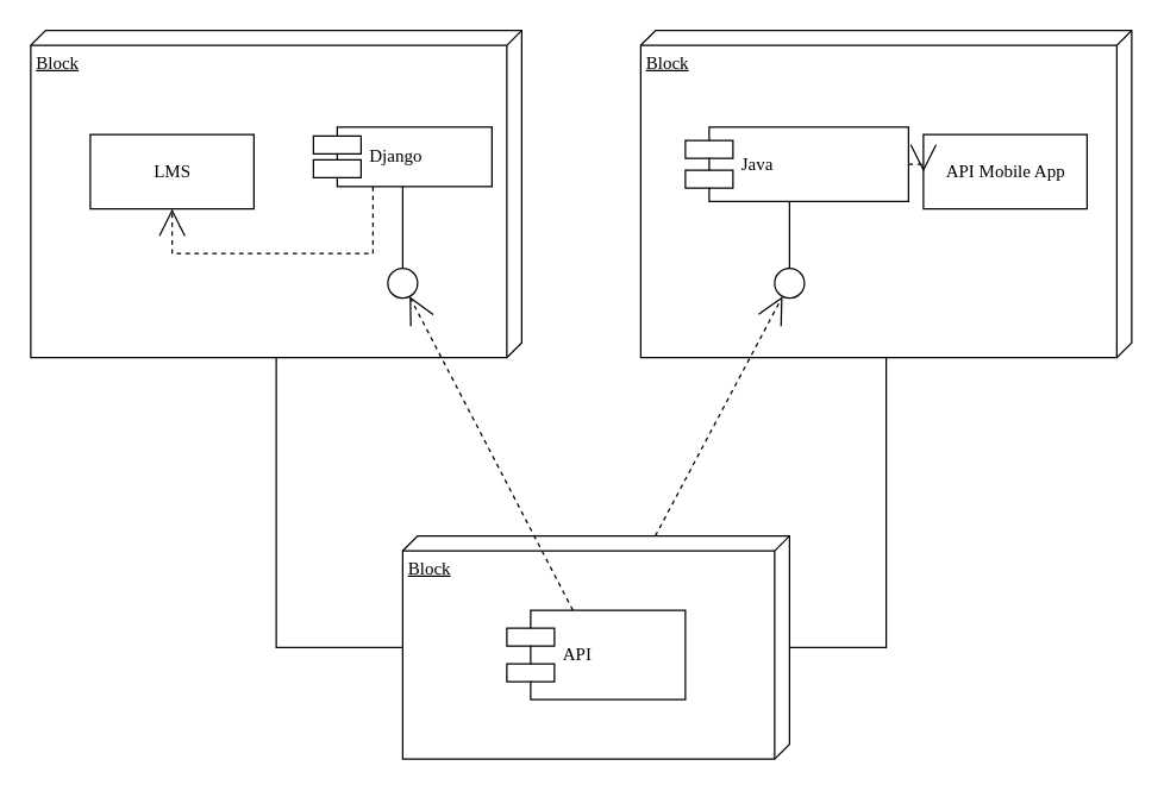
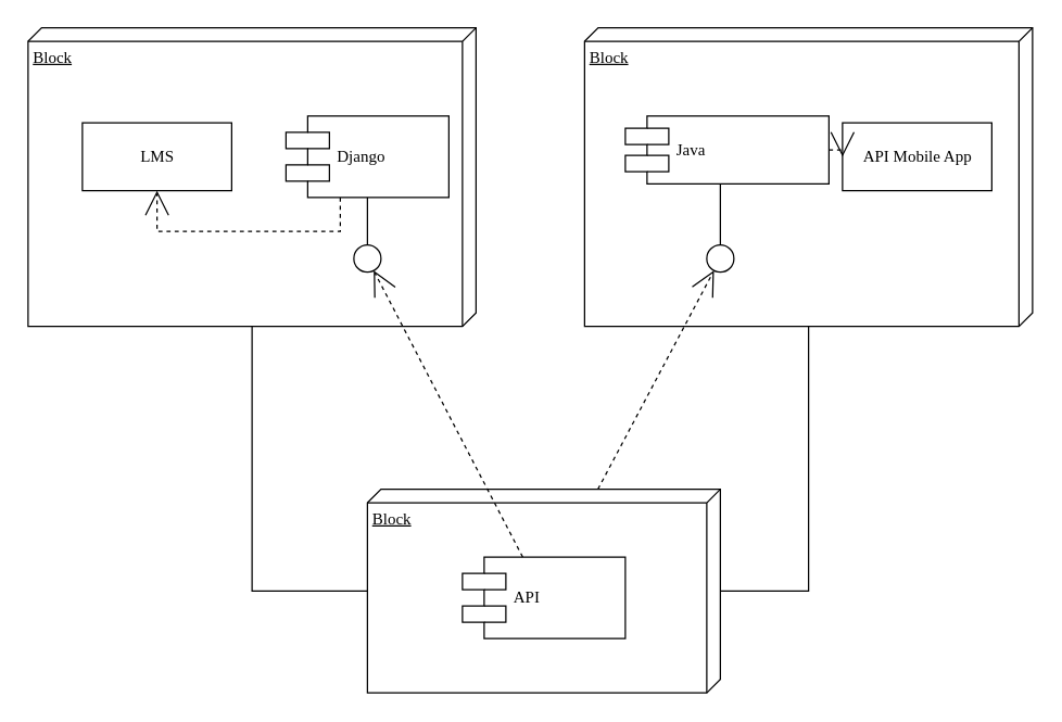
  <mxCell id="0" />
  <mxCell id="1" parent="0" />
  <mxCell id="2" value="Block" style="verticalAlign=top;align=left;spacingTop=8;spacingLeft=2;spacingRight=12;shape=cube;size=10;direction=south;fontStyle=4;html=1;rounded=0;shadow=0;comic=0;labelBackgroundColor=none;strokeWidth=1;fontFamily=Verdana;fontSize=12" parent="1" vertex="1"><mxGeometry x="20" y="20" width="330" height="220" as="geometry" /></mxCell>
  <mxCell id="3" value="Block" style="verticalAlign=top;align=left;spacingTop=8;spacingLeft=2;spacingRight=12;shape=cube;size=10;direction=south;fontStyle=4;html=1;rounded=0;shadow=0;comic=0;labelBackgroundColor=none;strokeWidth=1;fontFamily=Verdana;fontSize=12" parent="1" vertex="1"><mxGeometry x="430" y="20" width="330" height="220" as="geometry" /></mxCell>
  <mxCell id="4" value="Block" style="verticalAlign=top;align=left;spacingTop=8;spacingLeft=2;spacingRight=12;shape=cube;size=10;direction=south;fontStyle=4;html=1;rounded=0;shadow=0;comic=0;labelBackgroundColor=none;strokeWidth=1;fontFamily=Verdana;fontSize=12" parent="1" vertex="1"><mxGeometry x="270" y="360" width="260" height="150" as="geometry" /></mxCell>
  <mxCell id="5" value="LMS&lt;br&gt;" style="html=1;rounded=0;shadow=0;comic=0;labelBackgroundColor=none;strokeWidth=1;fontFamily=Verdana;fontSize=12;align=center;" parent="1" vertex="1"><mxGeometry x="60" y="90" width="110" height="50" as="geometry" /></mxCell>
- <mxCell id="6" value="Django" style="shape=component;align=left;spacingLeft=36;rounded=0;shadow=0;comic=0;labelBackgroundColor=none;strokeWidth=1;fontFamily=Verdana;fontSize=12;html=1;" parent="1" vertex="1"><mxGeometry x="210" y="85" width="120" height="40" as="geometry" /></mxCell>
+ <mxCell id="6" value="Django" style="shape=component;align=left;spacingLeft=36;rounded=0;shadow=0;comic=0;labelBackgroundColor=none;strokeWidth=1;fontFamily=Verdana;fontSize=12;html=1;" parent="1" vertex="1"><mxGeometry x="210" y="85" width="120" height="60" as="geometry" /></mxCell>
  <mxCell id="7" value="" style="ellipse;whiteSpace=wrap;html=1;rounded=0;shadow=0;comic=0;labelBackgroundColor=none;strokeWidth=1;fontFamily=Verdana;fontSize=12;align=center;" parent="1" vertex="1"><mxGeometry x="260" y="180" width="20" height="20" as="geometry" /></mxCell>
  <mxCell id="8" value="Java" style="shape=component;align=left;spacingLeft=36;rounded=0;shadow=0;comic=0;labelBackgroundColor=none;strokeWidth=1;fontFamily=Verdana;fontSize=12;html=1;" parent="1" vertex="1"><mxGeometry x="460" y="85" width="150" height="50" as="geometry" /></mxCell>
  <mxCell id="9" value="API Mobile App" style="html=1;rounded=0;shadow=0;comic=0;labelBackgroundColor=none;strokeWidth=1;fontFamily=Verdana;fontSize=12;align=center;" parent="1" vertex="1"><mxGeometry x="620" y="90" width="110" height="50" as="geometry" /></mxCell>
  <mxCell id="10" value="" style="ellipse;whiteSpace=wrap;html=1;rounded=0;shadow=0;comic=0;labelBackgroundColor=none;strokeWidth=1;fontFamily=Verdana;fontSize=12;align=center;" parent="1" vertex="1"><mxGeometry x="520" y="180" width="20" height="20" as="geometry" /></mxCell>
  <mxCell id="11" value="API" style="shape=component;align=left;spacingLeft=36;rounded=0;shadow=0;comic=0;labelBackgroundColor=none;strokeWidth=1;fontFamily=Verdana;fontSize=12;html=1;" parent="1" vertex="1"><mxGeometry x="340" y="410" width="120" height="60" as="geometry" /></mxCell>
  <mxCell id="12" style="edgeStyle=none;rounded=0;html=1;dashed=1;labelBackgroundColor=none;startArrow=none;startFill=0;startSize=8;endArrow=open;endFill=0;endSize=16;fontFamily=Verdana;fontSize=12;" parent="1" source="11" target="7" edge="1"><mxGeometry relative="1" as="geometry" /></mxCell>
  <mxCell id="13" style="edgeStyle=none;rounded=0;html=1;dashed=1;labelBackgroundColor=none;startArrow=none;startFill=0;startSize=8;endArrow=open;endFill=0;endSize=16;fontFamily=Verdana;fontSize=12;" parent="1" source="4" target="10" edge="1"><mxGeometry relative="1" as="geometry" /></mxCell>
  <mxCell id="14" style="edgeStyle=elbowEdgeStyle;rounded=0;html=1;labelBackgroundColor=none;startArrow=none;startFill=0;startSize=8;endArrow=none;endFill=0;endSize=16;fontFamily=Verdana;fontSize=12;" parent="1" source="10" target="8" edge="1"><mxGeometry relative="1" as="geometry" /></mxCell>
  <mxCell id="15" style="edgeStyle=elbowEdgeStyle;rounded=0;html=1;labelBackgroundColor=none;startArrow=none;startFill=0;startSize=8;endArrow=none;endFill=0;endSize=16;fontFamily=Verdana;fontSize=12;" parent="1" source="7" target="6" edge="1"><mxGeometry relative="1" as="geometry" /></mxCell>
  <mxCell id="16" style="edgeStyle=orthogonalEdgeStyle;rounded=0;html=1;labelBackgroundColor=none;startArrow=none;startFill=0;startSize=8;endArrow=open;endFill=0;endSize=16;fontFamily=Verdana;fontSize=12;dashed=1;" parent="1" source="6" target="5" edge="1"><mxGeometry relative="1" as="geometry"><Array as="points"><mxPoint x="250" y="170" /><mxPoint x="115" y="170" /></Array></mxGeometry></mxCell>
  <mxCell id="17" style="edgeStyle=orthogonalEdgeStyle;rounded=0;html=1;dashed=1;labelBackgroundColor=none;startArrow=none;startFill=0;startSize=8;endArrow=open;endFill=0;endSize=16;fontFamily=Verdana;fontSize=12;" parent="1" source="8" target="9" edge="1"><mxGeometry relative="1" as="geometry" /></mxCell>
  <mxCell id="18" style="edgeStyle=orthogonalEdgeStyle;rounded=0;html=1;labelBackgroundColor=none;startArrow=none;startFill=0;startSize=8;endArrow=none;endFill=0;endSize=16;fontFamily=Verdana;fontSize=12;" parent="1" source="4" target="3" edge="1"><mxGeometry relative="1" as="geometry"><Array as="points"><mxPoint x="595" y="435" /></Array></mxGeometry></mxCell>
  <mxCell id="19" style="edgeStyle=orthogonalEdgeStyle;rounded=0;html=1;labelBackgroundColor=none;startArrow=none;startFill=0;startSize=8;endArrow=none;endFill=0;endSize=16;fontFamily=Verdana;fontSize=12;" parent="1" source="4" target="2" edge="1"><mxGeometry relative="1" as="geometry"><Array as="points"><mxPoint x="185" y="435" /></Array></mxGeometry></mxCell>
